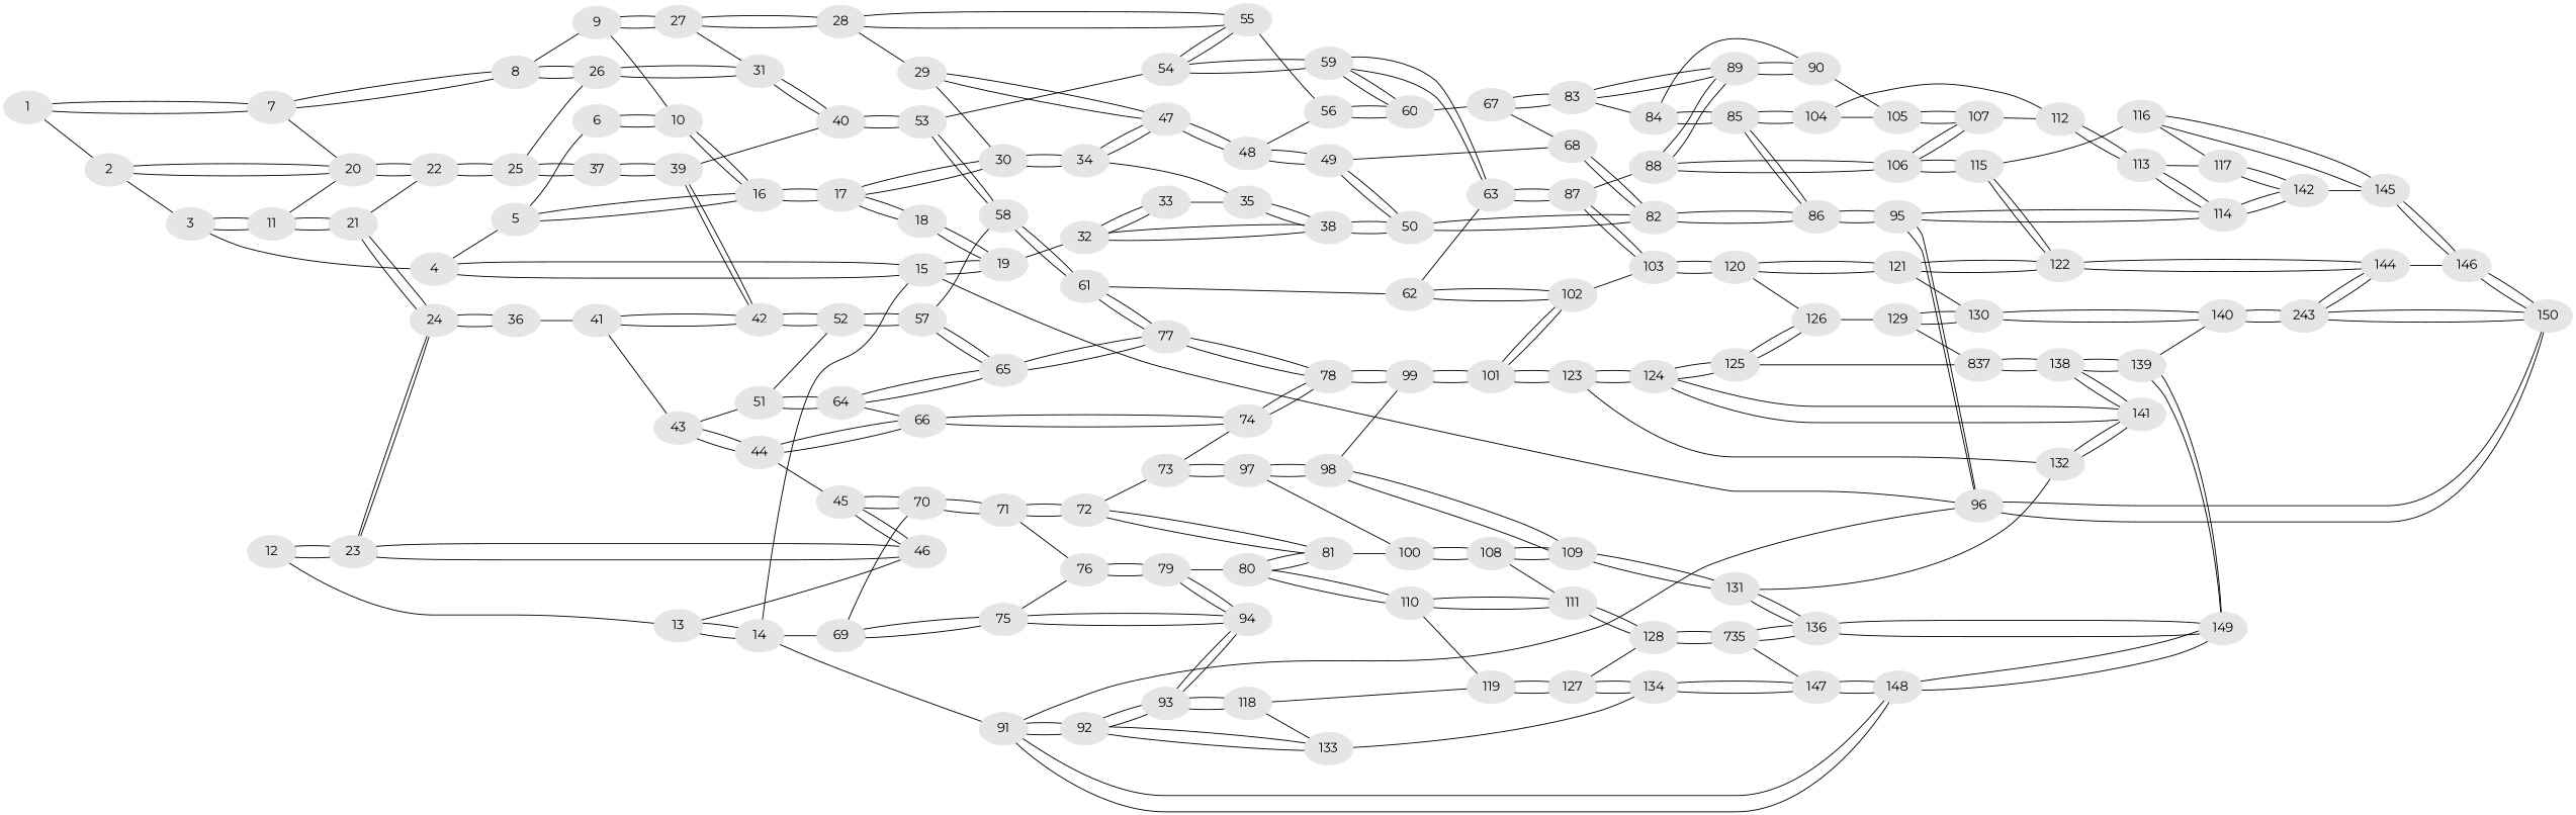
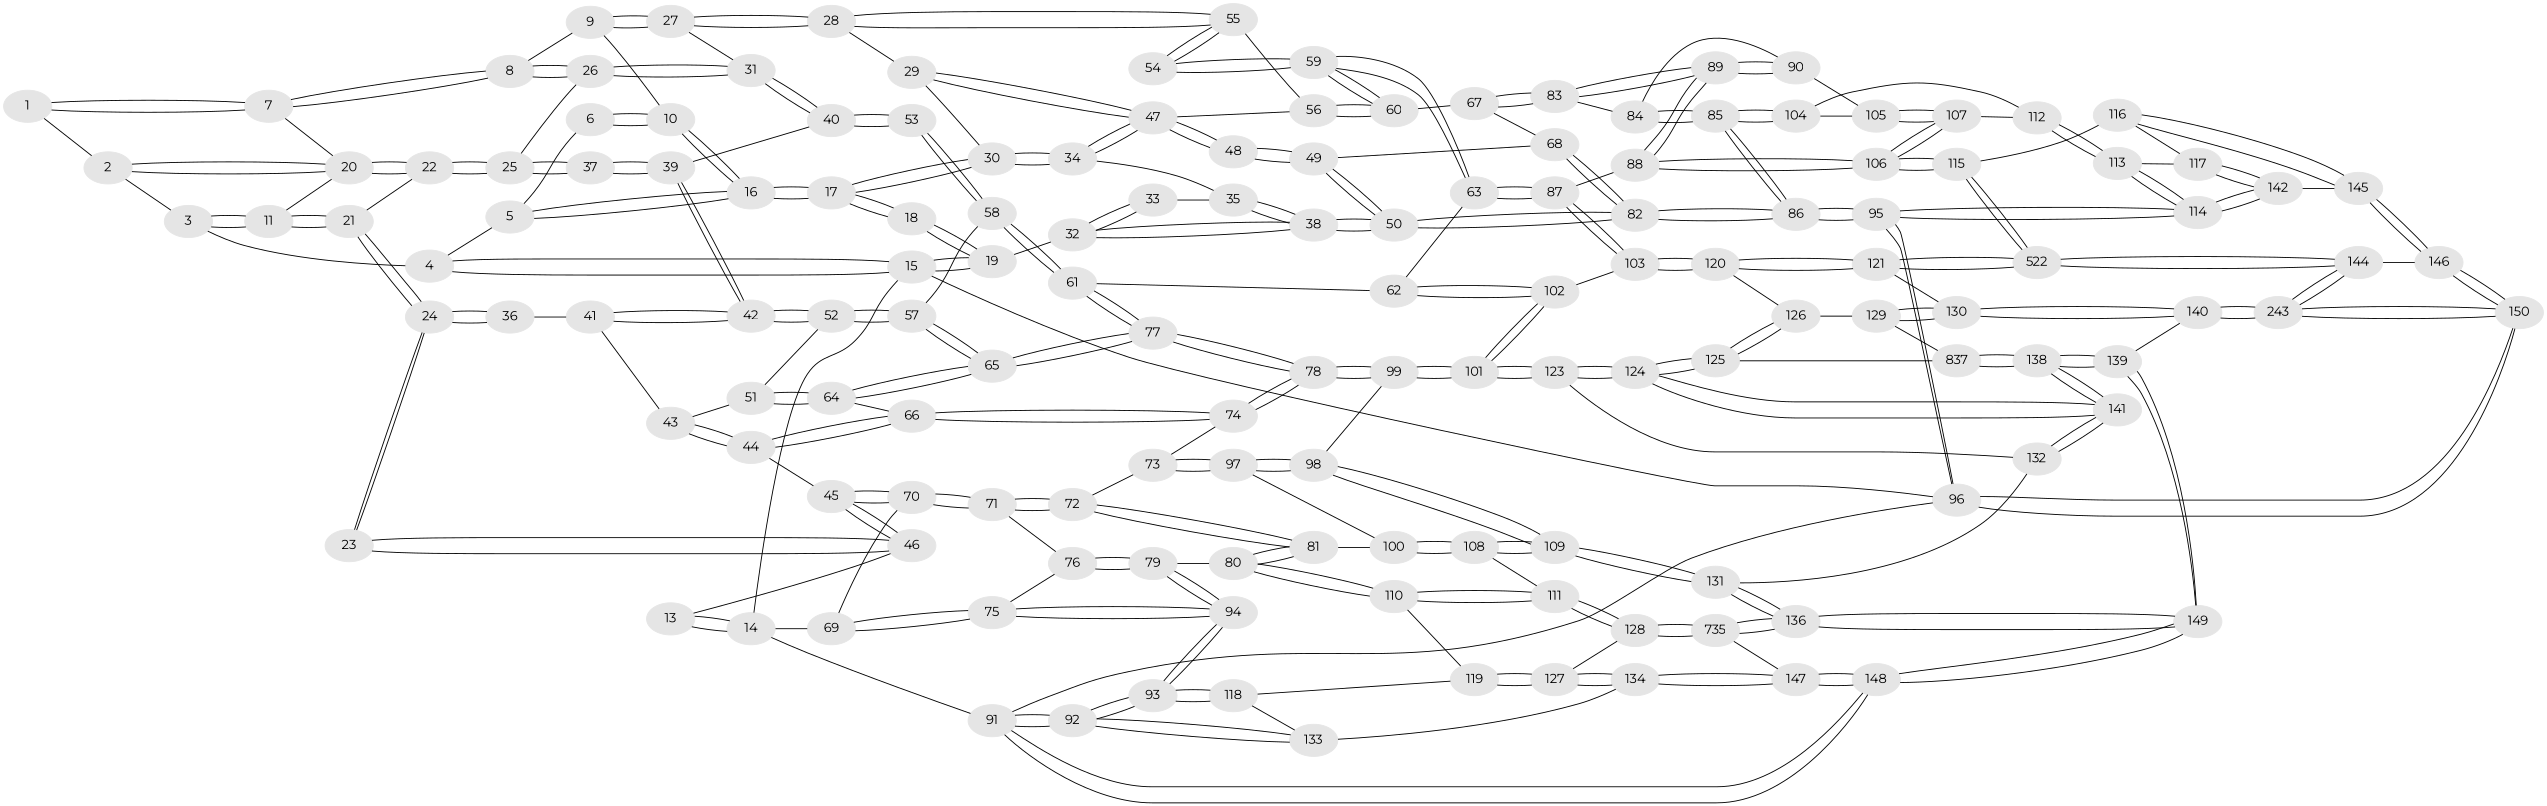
  graph {
    fontname=Montserrat
    rankdir=LR
    node [color=gray90 fontname=Montserrat style=filled]
    edge [fontname=Montserrat]
    1
    2
    7
    3
    20
    8
    4
    11
    22
    5
    15
    21
    6
    16
    19
    96
    10
    17
    9
    26
    27
    31
    28
-   12
    13
    23
    24
    14
    46
    69
    91
    70
    75
    92
    148
    32
    150
    18
    30
    34
    33
    38
    25
    36
    37
    41
    39
    40
    29
    55
    47
    56
    48
    35
    53
    50
    42
    43
    82
    52
    54
    58
    44
    51
    57
    45
    66
    64
    74
    71
    49
    68
    60
    86
    65
    59
    61
    63
    67
    77
    62
    87
    83
    102
    78
    103
    88
    84
    89
    76
    94
    72
    73
    81
    79
    97
    100
    98
    99
    80
    101
    110
    111
    119
    108
    95
    85
    90
    104
    105
    112
    114
    106
    120
    107
    115
    93
    133
    149
    118
    134
    142
    109
    131
    123
    124
    132
    121
    126
    113
    116
-   122
+   122 [label=522]
    128
    136
    127
    n136 [label=735]
    117
    145
    144
    146
    130
    129
    140
    125
    141
    n146 [label=837]
    138
    147
    n149 [label=243]
    139
    1 -- 2
    1 -- 7
    1 -- 7
    2 -- 3
    2 -- 20
    2 -- 20
    7 -- 20
    7 -- 8
    7 -- 8
    3 -- 4
    3 -- 11
    3 -- 11
    20 -- 22
    20 -- 22
    8 -- 9
    8 -- 26
    8 -- 26
    4 -- 5
    4 -- 15
    4 -- 15
    11 -- 20
    11 -- 21
    11 -- 21
    22 -- 25
    22 -- 25
    5 -- 6
    5 -- 16
    5 -- 16
    15 -- 19
    15 -- 19
    15 -- 96
    21 -- 22
    21 -- 24
    21 -- 24
    6 -- 10
    6 -- 10
    16 -- 17
    16 -- 17
    19 -- 32
    96 -- 150
    96 -- 150
    10 -- 16
    10 -- 16
    17 -- 18
    17 -- 18
    17 -- 30
    17 -- 30
    9 -- 10
    9 -- 27
    9 -- 27
    26 -- 31
    26 -- 31
    27 -- 31
    27 -- 28
    27 -- 28
    31 -- 40
    31 -- 40
    28 -- 29
    28 -- 55
    28 -- 55
-   12 -- 13
-   12 -- 23
-   12 -- 23
    13 -- 14
    13 -- 14
    13 -- 46
    23 -- 24
    23 -- 24
    23 -- 46
    23 -- 46
    24 -- 36
    24 -- 36
    14 -- 15
    14 -- 69
    14 -- 91
    69 -- 70
    69 -- 75
    69 -- 75
    91 -- 96
    91 -- 92
    91 -- 92
    91 -- 148
    91 -- 148
    70 -- 71
    70 -- 71
    75 -- 76
    75 -- 94
    75 -- 94
    92 -- 93
    92 -- 93
    92 -- 133
    92 -- 133
    148 -- 149
    148 -- 149
    32 -- 33
    32 -- 33
    32 -- 38
    32 -- 38
    18 -- 19
    18 -- 19
    30 -- 34
    30 -- 34
    34 -- 47
    34 -- 47
    34 -- 35
    33 -- 35
    38 -- 50
    38 -- 50
    25 -- 26
    25 -- 37
    25 -- 37
    36 -- 41
    37 -- 39
    37 -- 39
    41 -- 42
    41 -- 42
    41 -- 43
    39 -- 40
    39 -- 42
    39 -- 42
    40 -- 53
    40 -- 53
    29 -- 30
    29 -- 47
    29 -- 47
    55 -- 56
    47 -- 48
    47 -- 48
    56 -- 60
    56 -- 60
-   48 -- 56
+   47 -- 56
    48 -- 49
    48 -- 49
    35 -- 38
    35 -- 38
-   53 -- 54
    53 -- 58
    53 -- 58
    50 -- 82
    50 -- 82
    42 -- 52
    42 -- 52
    43 -- 44
    43 -- 44
    43 -- 51
    82 -- 86
    82 -- 86
    52 -- 57
    52 -- 57
    54 -- 55
    54 -- 55
    54 -- 59
    54 -- 59
    58 -- 61
    58 -- 61
    44 -- 45
    44 -- 66
    44 -- 66
    51 -- 52
    51 -- 64
    51 -- 64
    57 -- 58
    57 -- 65
    57 -- 65
    45 -- 46
    45 -- 46
    45 -- 70
    45 -- 70
    66 -- 74
    66 -- 74
    64 -- 66
    64 -- 65
    64 -- 65
    74 -- 78
    74 -- 78
    71 -- 76
    71 -- 72
    71 -- 72
    49 -- 50
    49 -- 50
    49 -- 68
    68 -- 82
    68 -- 82
    60 -- 67
    86 -- 95
    86 -- 95
    65 -- 77
    65 -- 77
    59 -- 60
    59 -- 60
    59 -- 63
    59 -- 63
    61 -- 77
    61 -- 77
    61 -- 62
    63 -- 87
    63 -- 87
    67 -- 68
    67 -- 83
    67 -- 83
    77 -- 78
    77 -- 78
    62 -- 63
    62 -- 102
    62 -- 102
    87 -- 103
    87 -- 103
    87 -- 88
    83 -- 84
    83 -- 89
    83 -- 89
    102 -- 103
    78 -- 99
    78 -- 99
    103 -- 120
    103 -- 120
    88 -- 89
    88 -- 89
    88 -- 106
    88 -- 106
    84 -- 85
    84 -- 85
    84 -- 90
    89 -- 90
    89 -- 90
    76 -- 79
    76 -- 79
    72 -- 73
    72 -- 81
    72 -- 81
    73 -- 74
    73 -- 97
    73 -- 97
    81 -- 100
    79 -- 94
    79 -- 94
    79 -- 80
    97 -- 100
    97 -- 98
    97 -- 98
    100 -- 108
    100 -- 108
    98 -- 99
    98 -- 109
    98 -- 109
    99 -- 101
    99 -- 101
    80 -- 81
    80 -- 81
    80 -- 110
    80 -- 110
    101 -- 102
    101 -- 102
    101 -- 123
    101 -- 123
    110 -- 111
    110 -- 111
    110 -- 119
    111 -- 128
    111 -- 128
    119 -- 127
    119 -- 127
    108 -- 111
    108 -- 109
    108 -- 109
    95 -- 96
    95 -- 96
    95 -- 114
    95 -- 114
    85 -- 86
    85 -- 86
    85 -- 104
    85 -- 104
    90 -- 105
    104 -- 105
    104 -- 112
    105 -- 107
    105 -- 107
    112 -- 113
    112 -- 113
    114 -- 142
    114 -- 142
    106 -- 107
    106 -- 107
    106 -- 115
    106 -- 115
    120 -- 121
    120 -- 121
    120 -- 126
    107 -- 112
    115 -- 116
    115 -- 122
    115 -- 122
    93 -- 94
    93 -- 94
    93 -- 118
    93 -- 118
    133 -- 134
    118 -- 119
    118 -- 133
    134 -- 147
    134 -- 147
    142 -- 145
    109 -- 131
    109 -- 131
    131 -- 132
    131 -- 136
    131 -- 136
    123 -- 124
    123 -- 124
    123 -- 132
    124 -- 125
    124 -- 125
    124 -- 141
    124 -- 141
    132 -- 141
    132 -- 141
    121 -- 122
    121 -- 122
    121 -- 130
    126 -- 129
    113 -- 114
    113 -- 114
    113 -- 117
    116 -- 117
    116 -- 145
    116 -- 145
    122 -- 144
    122 -- 144
    128 -- n136
    128 -- n136
    136 -- 149
    136 -- 149
    127 -- 134
    127 -- 134
    127 -- 128
    n136 -- 136
    n136 -- 136
    n136 -- 147
    117 -- 142
    117 -- 142
    145 -- 146
    145 -- 146
    144 -- 146
    146 -- 150
    146 -- 150
    130 -- 140
    130 -- 140
    129 -- 130
    129 -- 130
    129 -- n146
    140 -- n149
    140 -- n149
    125 -- 126
    125 -- 126
    125 -- n146
    n146 -- 138
    n146 -- 138
    138 -- 141
    138 -- 141
    138 -- 139
    138 -- 139
    147 -- 148
    147 -- 148
    n149 -- 150
    n149 -- 150
    n149 -- 144
    n149 -- 144
    139 -- 149
    139 -- 149
    139 -- 140
  }
